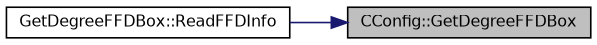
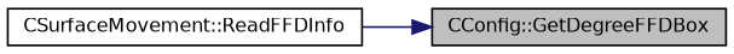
  digraph {
    rankdir=RL
    node [color=black fontname=Helvetica fontsize=10 shape=record style=filled]
    n1 [fillcolor=grey75 fontcolor=black height=0.2 label="CConfig::GetDegreeFFDBox" width=0.4]
-   n2 [fillcolor=white height=0.2 label="GetDegreeFFDBox::ReadFFDInfo" width=0.4]
+   n2 [fillcolor=white height=0.2 label="CSurfaceMovement::ReadFFDInfo" width=0.4]
    n1 -> n2 [color=midnightblue dir=back fontname=Helvetica fontsize=10 labelfontname=Helvetica labelfontsize=10 style=solid]
  }
